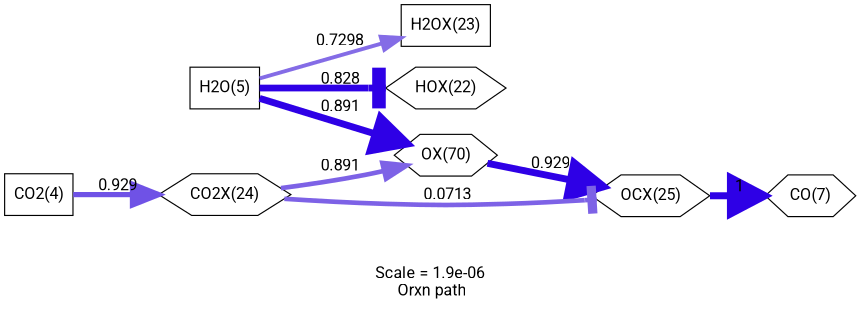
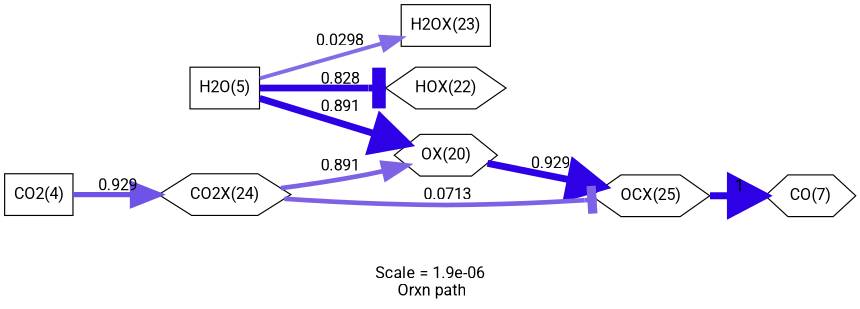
  digraph {
    fontname=Roboto
    label="Scale = 1.9e-06\l Orxn path"
    rankdir=LR
    node [fontname=Roboto shape=hexagon]
    edge [arrowhead=normal arrowsize=2 color="0.7, 0.571, 0.9" fontname=Roboto style="setlinewidth(4.01)"]
    n1 [label="HOX(22)"]
-   n2 [label="OX(70)"]
+   n2 [label="OX(20)"]
    n3 [label="OCX(25)"]
    n4 [label="CO(7)"]
    n5 [label="CO2X(24)"]
    n6 [label="H2O(5)" shape=box]
    n7 [label="H2OX(23)" shape=box]
    n8 [label="CO2(4)" shape=box]
    n2 -> n3 [arrowsize=2.97 color="0.7, 1.43, 0.9" label=" 0.929" style="setlinewidth(5.94)"]
    n3 -> n4 [arrowsize=3 color="0.7, 1.5, 0.9" label=" 1" style="setlinewidth(6)"]
    n5 -> n2 [label=" 0.891"]
    n5 -> n3 [arrowhead=tee label=" 0.0713"]
    n6 -> n1 [arrowhead=tee arrowsize=2.93 color="0.7, 1.33, 0.9" label=" 0.828" style="setlinewidth(5.86)"]
    n6 -> n2 [arrowsize=2.96 color="0.7, 1.39, 0.9" label=" 0.891" style="setlinewidth(5.91)"]
-   n6 -> n7 [arrowsize=1.67 color="0.7, 0.53, 0.9" label=" 0.7298" style="setlinewidth(3.35)"]
+   n6 -> n7 [arrowsize=1.67 color="0.7, 0.53, 0.9" label=" 0.0298" style="setlinewidth(3.35)"]
    n8 -> n5 [arrowsize=2.26 color="0.7, 0.643, 0.9" label=" 0.929" style="setlinewidth(4.53)"]
  }
